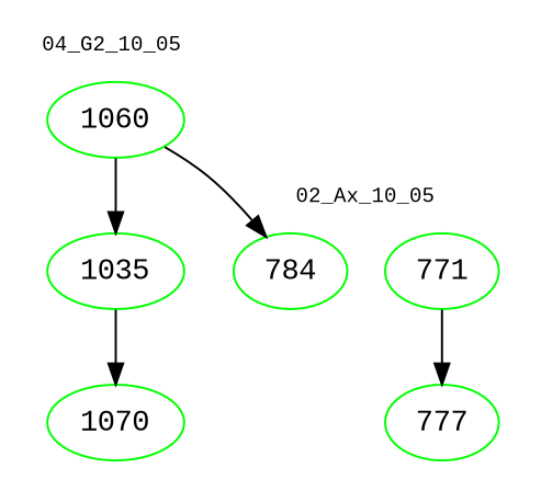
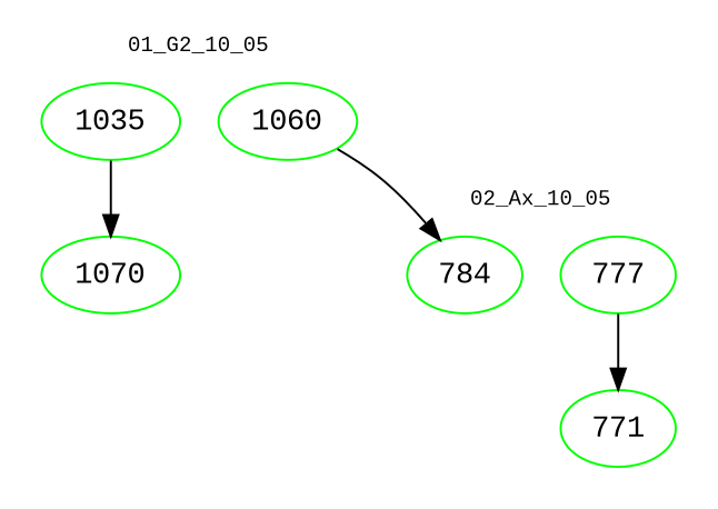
  digraph {
    fontname="Liberation Mono"
    node [color=green fontname="Liberation Mono"]
    edge [color=black fontname="Liberation Mono"]
    n1 [label=777]
    n2 [label=771]
    n3 [label=784]
    n4 [label=1060]
    n5 [label=1035]
    n6 [label=1070]
    subgraph cluster_1 {
      color=white
      fontsize=10
      label="02_Ax_10_05"
      n1
      n2
      n3
    }
    subgraph cluster_2 {
      color=white
      fontsize=10
-     label="04_G2_10_05"
+     label="01_G2_10_05"
      n4
      n5
      n6
    }
-   n2 -> n1
+   n1 -> n2
    n4 -> n3
-   n4 -> n5
    n5 -> n6
  }
